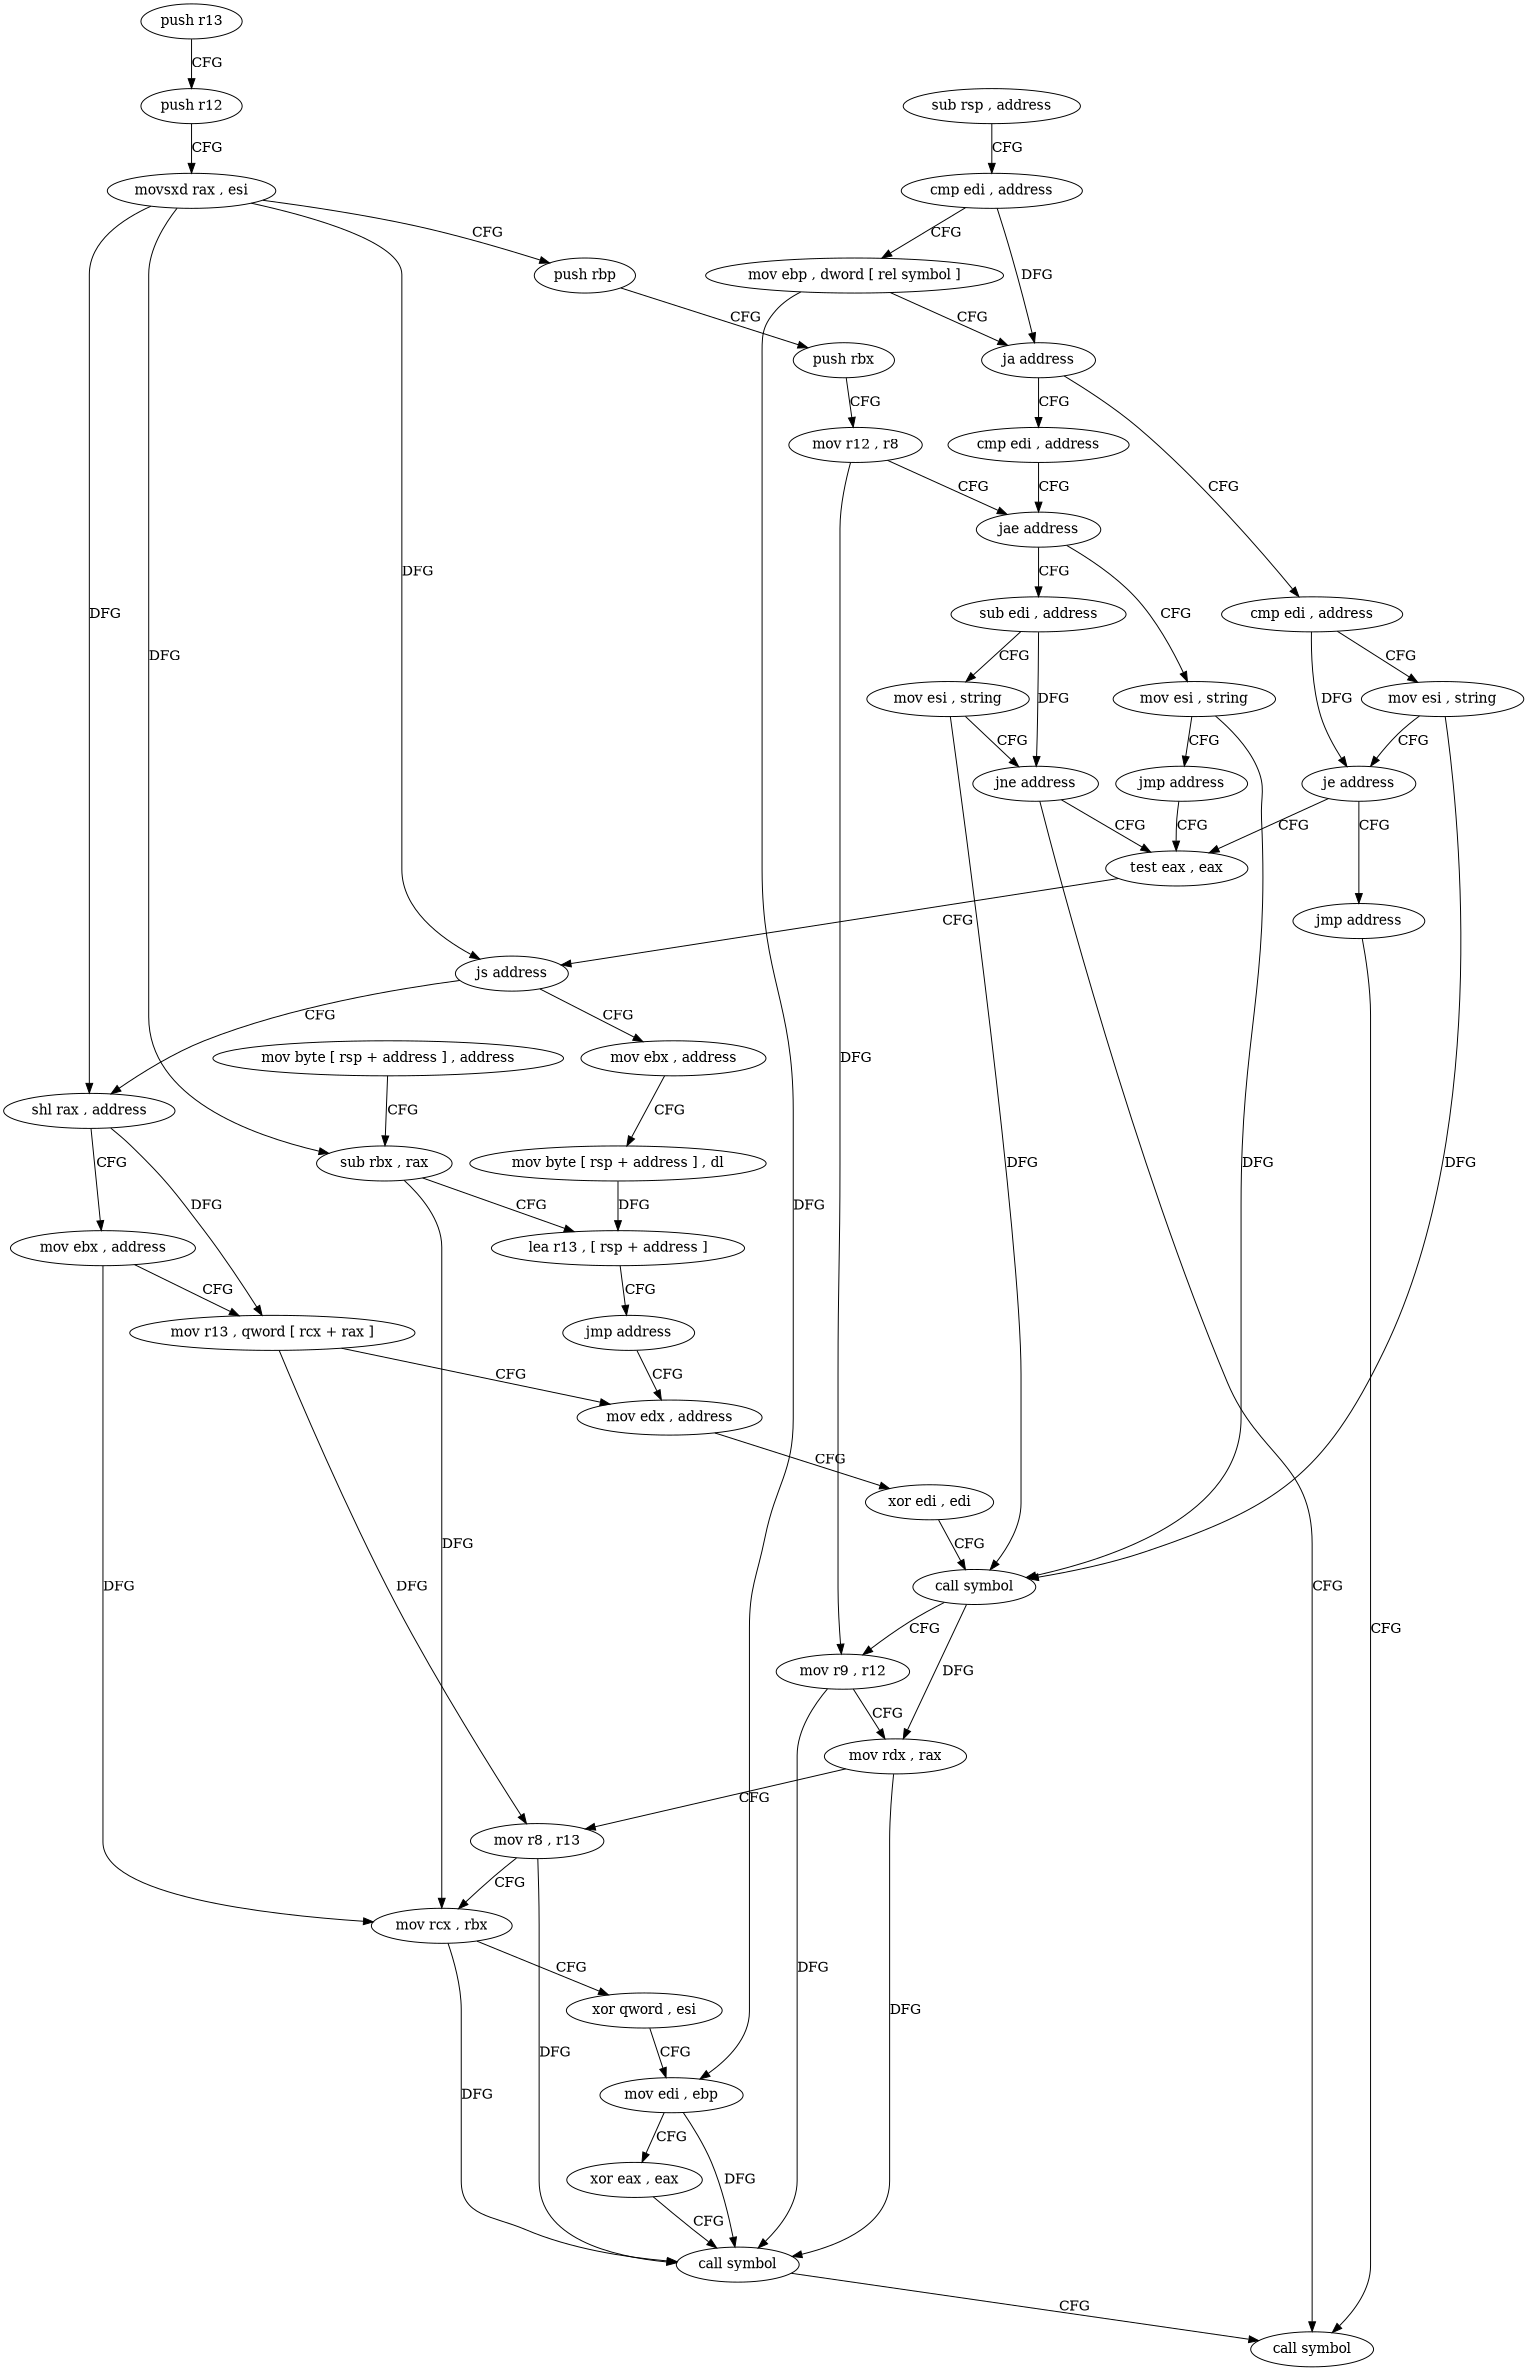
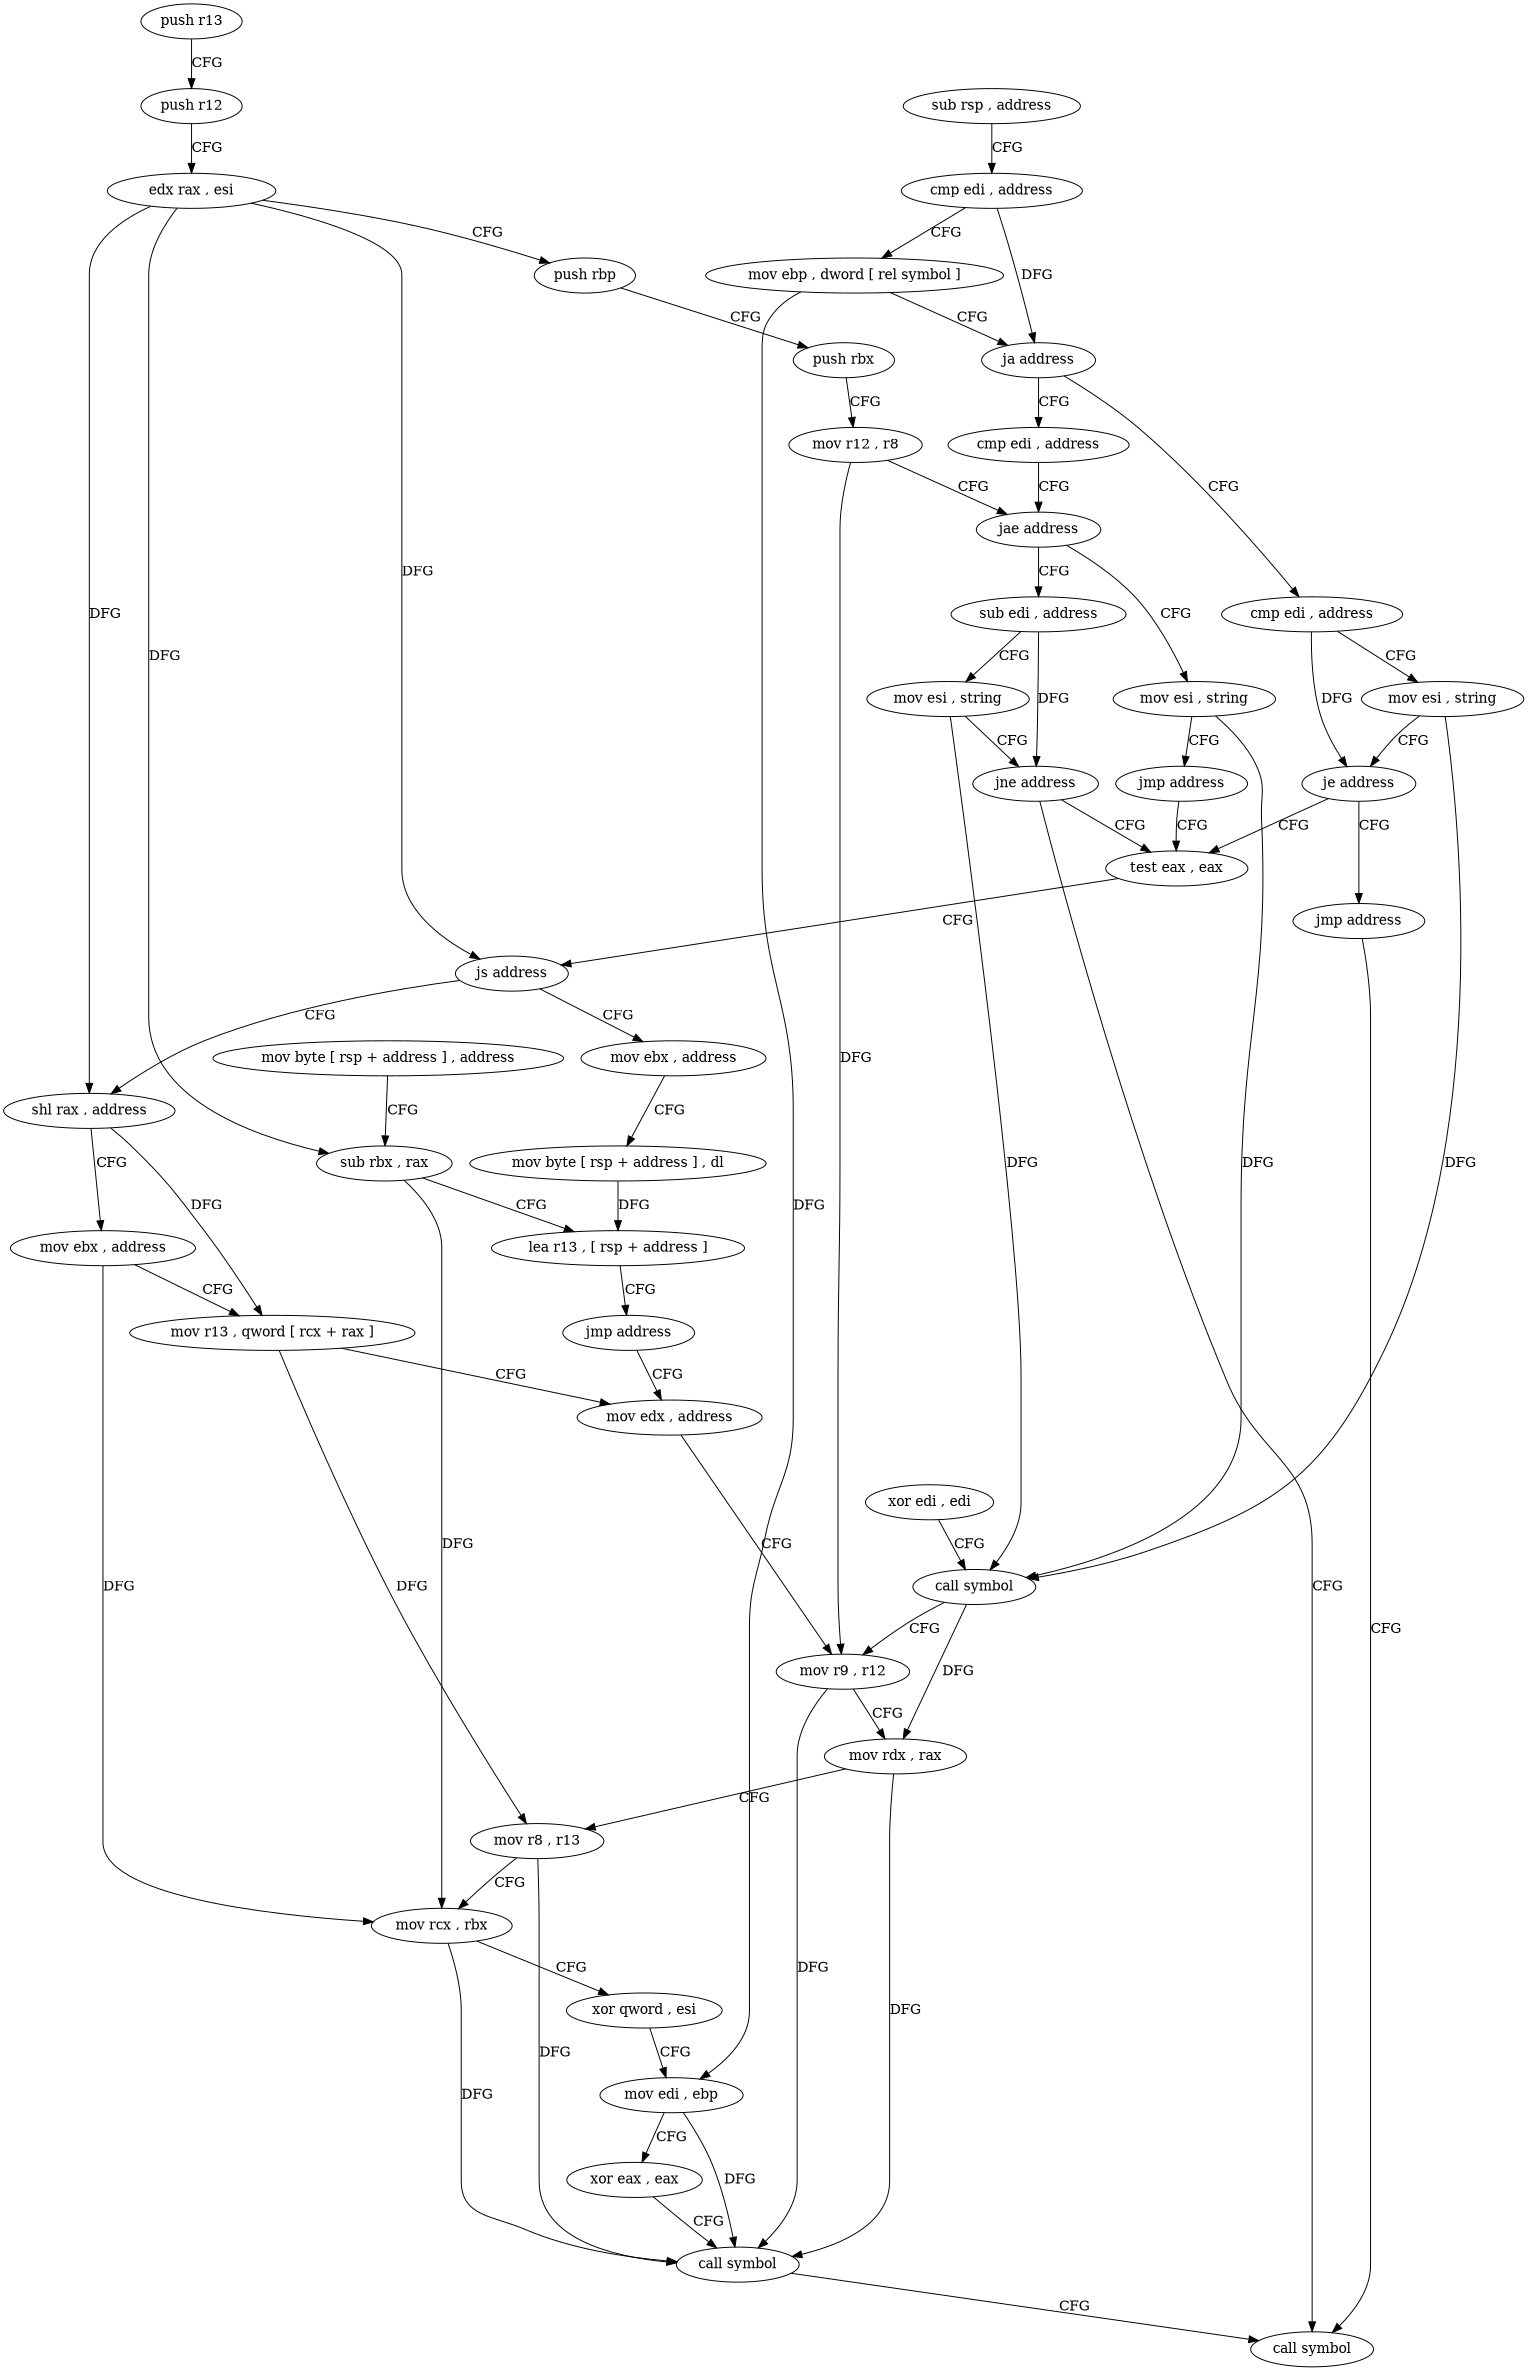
  digraph {
    n1 [label="push r13"]
    n2 [label="push r12"]
-   n3 [label="movsxd rax , esi"]
+   n3 [label="edx rax , esi"]
    n4 [label="push rbp"]
    n5 [label="js address"]
    n6 [label="shl rax , address"]
    n7 [label="sub rbx , rax"]
    n8 [label="push rbx"]
    n9 [label="mov ebx , address"]
    n10 [label="mov ebx , address"]
    n11 [label="mov r13 , qword [ rcx + rax ]"]
    n12 [label="lea r13 , [ rsp + address ]"]
    n13 [label="mov rcx , rbx"]
    n14 [label="mov r12 , r8"]
    n15 [label="mov r9 , r12"]
    n16 [label="jae address"]
    n17 [label="sub rsp , address"]
    n18 [label="cmp edi , address"]
    n19 [label="mov rdx , rax"]
    n20 [label="call symbol"]
    n21 [label="mov ebp , dword [ rel symbol ]"]
    n22 [label="ja address"]
    n23 [label="mov edi , ebp"]
    n24 [label="cmp edi , address"]
    n25 [label="cmp edi , address"]
    n26 [label="xor eax , eax"]
    n27 [label="mov esi , string"]
    n28 [label="je address"]
    n29 [label="call symbol"]
    n30 [label="test eax , eax"]
    n31 [label="jmp address"]
    n32 [label="mov esi , string"]
    n33 [label="sub edi , address"]
    n34 [label="call symbol"]
    n35 [label="jmp address"]
    n36 [label="mov esi , string"]
    n37 [label="jne address"]
    n38 [label="mov byte [ rsp + address ] , dl"]
    n39 [label="mov r8 , r13"]
    n40 [label="mov edx , address"]
    n41 [label="mov byte [ rsp + address ] , address"]
    n42 [label="jmp address"]
    n43 [label="xor qword , esi"]
    n44 [label="xor edi , edi"]
    n1 -> n2 [label=CFG]
    n2 -> n3 [label=CFG]
    n3 -> n4 [label=CFG]
    n3 -> n5 [label=DFG]
    n3 -> n6 [label=DFG]
    n3 -> n7 [label=DFG]
    n4 -> n8 [label=CFG]
    n5 -> n6 [label=CFG]
    n5 -> n9 [label=CFG]
    n6 -> n10 [label=CFG]
    n6 -> n11 [label=DFG]
    n7 -> n12 [label=CFG]
    n7 -> n13 [label=DFG]
    n8 -> n14 [label=CFG]
    n9 -> n38 [label=CFG]
    n10 -> n11 [label=CFG]
    n10 -> n13 [label=DFG]
    n11 -> n39 [label=DFG]
    n11 -> n40 [label=CFG]
    n12 -> n42 [label=CFG]
    n13 -> n20 [label=DFG]
    n13 -> n43 [label=CFG]
    n14 -> n15 [label=DFG]
    n14 -> n16 [label=CFG]
    n15 -> n19 [label=CFG]
    n15 -> n20 [label=DFG]
    n16 -> n32 [label=CFG]
    n16 -> n33 [label=CFG]
    n17 -> n18 [label=CFG]
    n18 -> n21 [label=CFG]
    n18 -> n22 [label=DFG]
    n19 -> n20 [label=DFG]
    n19 -> n39 [label=CFG]
    n20 -> n34 [label=CFG]
    n21 -> n22 [label=CFG]
    n21 -> n23 [label=DFG]
    n22 -> n24 [label=CFG]
    n22 -> n25 [label=CFG]
    n23 -> n20 [label=DFG]
    n23 -> n26 [label=CFG]
    n24 -> n27 [label=CFG]
    n24 -> n28 [label=DFG]
    n25 -> n16 [label=CFG]
    n26 -> n20 [label=CFG]
    n27 -> n28 [label=CFG]
    n27 -> n29 [label=DFG]
    n28 -> n30 [label=CFG]
    n28 -> n31 [label=CFG]
    n29 -> n15 [label=CFG]
    n29 -> n19 [label=DFG]
    n30 -> n5 [label=CFG]
    n31 -> n34 [label=CFG]
    n32 -> n29 [label=DFG]
    n32 -> n35 [label=CFG]
    n33 -> n36 [label=CFG]
    n33 -> n37 [label=DFG]
    n35 -> n30 [label=CFG]
    n36 -> n29 [label=DFG]
    n36 -> n37 [label=CFG]
    n37 -> n30 [label=CFG]
    n37 -> n34 [label=CFG]
    n38 -> n12 [label=DFG]
    n39 -> n13 [label=CFG]
    n39 -> n20 [label=DFG]
-   n40 -> n44 [label=CFG]
+   n40 -> n15 [label=CFG]
    n41 -> n7 [label=CFG]
    n42 -> n40 [label=CFG]
    n43 -> n23 [label=CFG]
    n44 -> n29 [label=CFG]
  }
